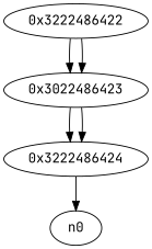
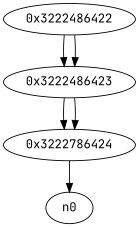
  digraph {
    fontname="JetBrains Mono"
    node [fontname="JetBrains Mono"]
    edge [fontname="JetBrains Mono"]
    n2 [label="0x3222486422"]
-   n3 [label="0x3022486423"]
-   n4 [label="0x3222486424"]
+   n3 [label="0x3222486423"]
+   n4 [label="0x3222786424"]
    n0
    n2 -> n3
    n2 -> n3
    n3 -> n4
    n3 -> n4
    n4 -> n0
  }
